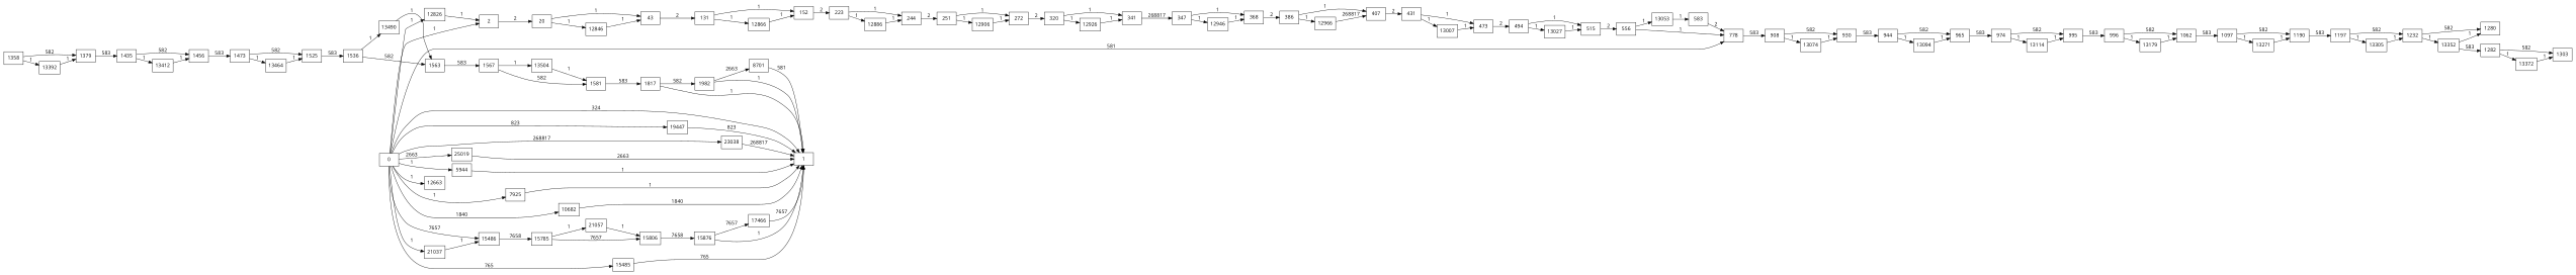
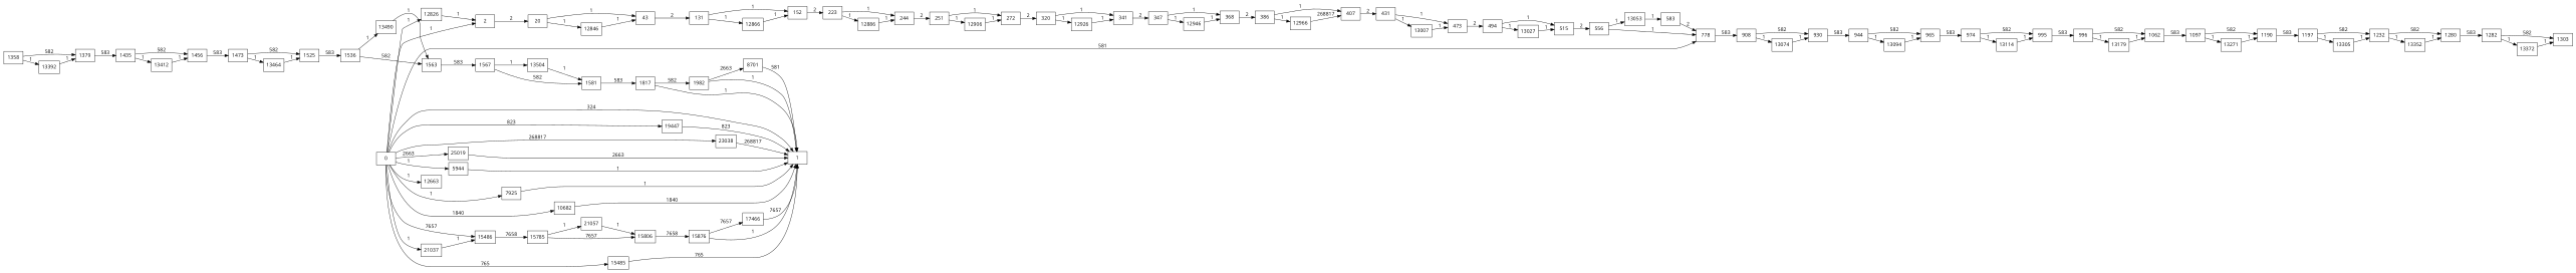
  digraph {
    fontname="Open Sans"
    rankdir=LR
    node [fontname="Open Sans" shape=rectangle]
    edge [fontname="Open Sans"]
    2
    20
    n3 [label=43]
    12846
    131
    152
    12866
    223
    244
    12886
    251
    272
    12906
    320
    341
    12926
    347
    368
    12946
    386
    407
    12966
    431
    473
    13007
    494
    515
    13027
    556
    13053
    778
    583
    908
    930
    13074
    944
    965
    13094
    974
    995
    13114
    996
    1062
    13179
    1097
    1190
    13271
    1197
    1232
    13305
    1280
    13352
    1282
    1303
    13372
    1358
    1379
    13392
    1435
    1456
    13412
    1473
    1525
    13464
    1536
    1563
    13490
    1567
    1581
    13504
    1817
    1
    1982
    8701
    5944
    7925
    10682
    12826
    15485
    15486
    15785
    15806
    21057
    15876
    17466
    19447
    21037
    23038
    25019
    0
    12663
    2 -> 20 [label=2]
    20 -> n3 [label=1]
    20 -> 12846 [label=1]
    n3 -> 131 [label=2]
    12846 -> n3 [label=1]
    131 -> 152 [label=1]
    131 -> 12866 [label=1]
    152 -> 223 [label=2]
    12866 -> 152 [label=1]
    223 -> 244 [label=1]
    223 -> 12886 [label=1]
    244 -> 251 [label=2]
    12886 -> 244 [label=1]
    251 -> 272 [label=1]
    251 -> 12906 [label=1]
    272 -> 320 [label=2]
    12906 -> 272 [label=1]
    320 -> 341 [label=1]
    320 -> 12926 [label=1]
-   341 -> 347 [label=268817]
+   341 -> 347 [label=2]
    12926 -> 341 [label=1]
    347 -> 368 [label=1]
    347 -> 12946 [label=1]
    368 -> 386 [label=2]
    12946 -> 368 [label=1]
    386 -> 407 [label=1]
    386 -> 12966 [label=1]
    407 -> 431 [label=2]
    12966 -> 407 [label=268817]
    431 -> 473 [label=1]
    431 -> 13007 [label=1]
    473 -> 494 [label=2]
    13007 -> 473 [label=1]
    494 -> 515 [label=1]
    494 -> 13027 [label=1]
    515 -> 556 [label=2]
    13027 -> 515 [label=1]
    556 -> 13053 [label=1]
    556 -> 778 [label=1]
    13053 -> 583 [label=1]
    778 -> 908 [label=583]
    583 -> 778 [label=2]
    908 -> 930 [label=582]
    908 -> 13074 [label=1]
    930 -> 944 [label=583]
    13074 -> 930 [label=1]
    944 -> 965 [label=582]
    944 -> 13094 [label=1]
    965 -> 974 [label=583]
    13094 -> 965 [label=1]
    974 -> 995 [label=582]
    974 -> 13114 [label=1]
    995 -> 996 [label=583]
    13114 -> 995 [label=1]
    996 -> 1062 [label=582]
    996 -> 13179 [label=1]
    1062 -> 1097 [label=583]
    13179 -> 1062 [label=1]
    1097 -> 1190 [label=582]
    1097 -> 13271 [label=1]
    1190 -> 1197 [label=583]
    13271 -> 1190 [label=1]
    1197 -> 1232 [label=582]
    1197 -> 13305 [label=1]
    1232 -> 1280 [label=582]
    1232 -> 13352 [label=1]
    13305 -> 1232 [label=1]
-   13352 -> 1282 [label=583]
+   1280 -> 1282 [label=583]
    13352 -> 1280 [label=1]
    1282 -> 1303 [label=582]
    1282 -> 13372 [label=1]
    13372 -> 1303 [label=1]
    1358 -> 1379 [label=582]
    1358 -> 13392 [label=1]
    1379 -> 1435 [label=583]
    13392 -> 1379 [label=1]
    1435 -> 1456 [label=582]
    1435 -> 13412 [label=1]
    1456 -> 1473 [label=583]
    13412 -> 1456 [label=1]
    1473 -> 1525 [label=582]
    1473 -> 13464 [label=1]
    1525 -> 1536 [label=583]
    13464 -> 1525 [label=1]
    1536 -> 1563 [label=582]
    1536 -> 13490 [label=1]
    1563 -> 1567 [label=583]
    13490 -> 1563 [label=1]
    1567 -> 1581 [label=582]
    1567 -> 13504 [label=1]
    1581 -> 1817 [label=583]
    13504 -> 1581 [label=1]
    1817 -> 1 [label=1]
    1817 -> 1982 [label=582]
    1982 -> 1 [label=1]
    1982 -> 8701 [label=2663]
    8701 -> 1 [label=581]
    5944 -> 1 [label=1]
    7925 -> 1 [label=1]
    10682 -> 1 [label=1840]
    12826 -> 2 [label=1]
    15485 -> 1 [label=765]
    15486 -> 15785 [label=7658]
    15785 -> 15806 [label=7657]
    15785 -> 21057 [label=1]
    15806 -> 15876 [label=7658]
    21057 -> 15806 [label=1]
    15876 -> 1 [label=1]
    15876 -> 17466 [label=7657]
    17466 -> 1 [label=7657]
    19447 -> 1 [label=823]
    21037 -> 15486 [label=1]
    23038 -> 1 [label=268817]
    25019 -> 1 [label=2663]
    0 -> 2 [label=1]
    0 -> 778 [label=581]
    0 -> 1 [label=324]
    0 -> 5944 [label=1]
    0 -> 7925 [label=1]
    0 -> 10682 [label=1840]
    0 -> 12826 [label=1]
    0 -> 15485 [label=765]
    0 -> 15486 [label=7657]
    0 -> 19447 [label=823]
    0 -> 21037 [label=1]
    0 -> 23038 [label=268817]
    0 -> 25019 [label=2663]
    0 -> 12663 [label=1]
  }
